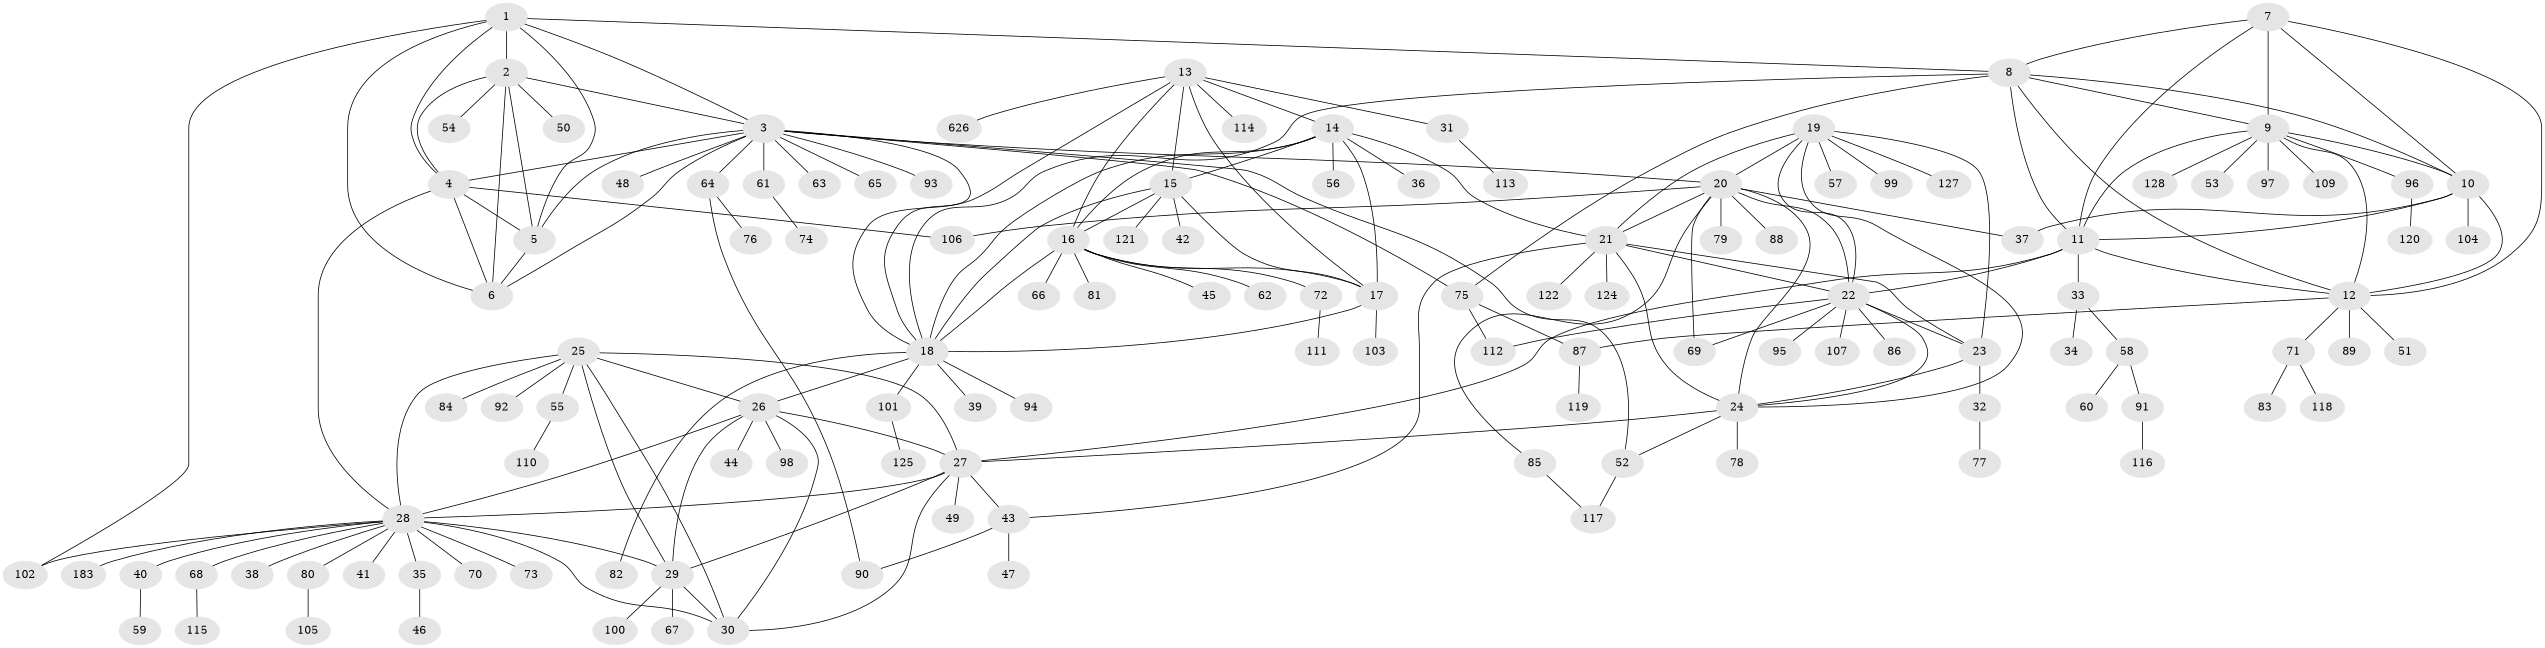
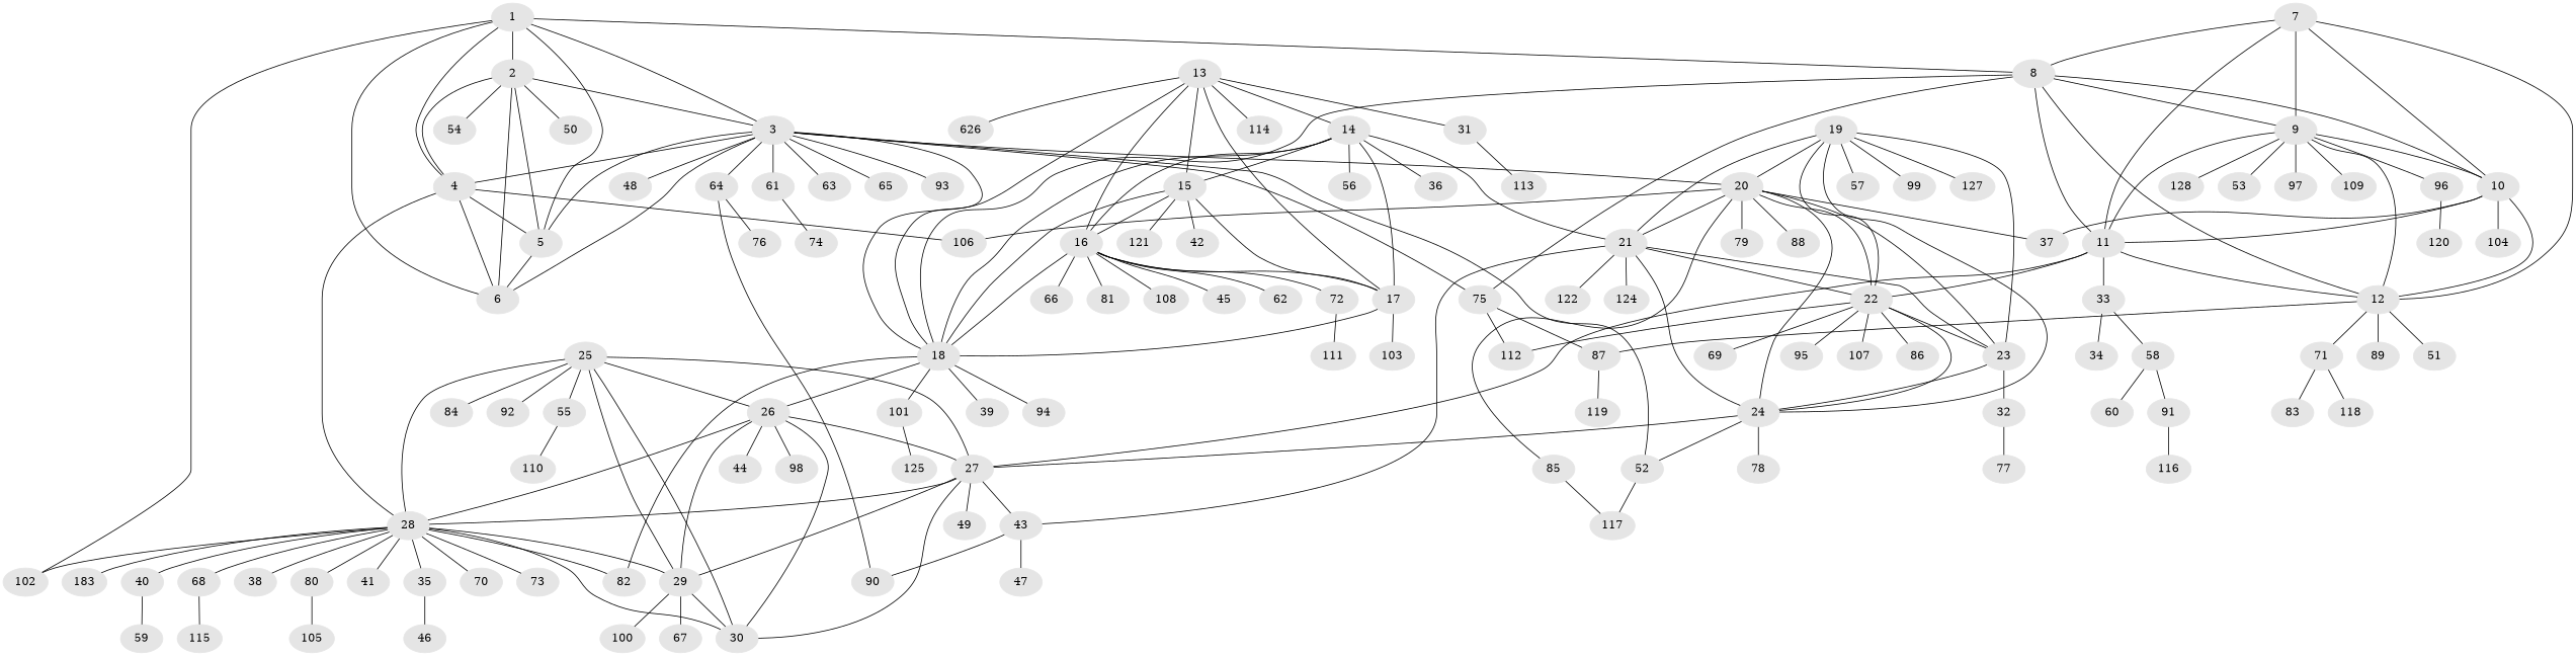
  graph {
    node [color=gray90 style=filled]
    1
    2
    3
    4
    5
    6
    8
    102
    50
    54
    18
    20
    48
    52
    61
    63
    64
    65
    75
    93
    28
    106
    9
    10
    11
    12
    26
    39
    82
    94
    101
    37
    22
    21
    23
    24
    79
    85
    88
    117
    74
    90
    76
    87
    112
    29
    30
    35
    38
    40
    41
    68
    70
    73
    80
    n56 [label=183]
    7
    53
    96
    97
    109
    128
    104
    27
    33
    51
    71
    89
    120
    69
    86
    95
    107
    43
    49
    34
    58
    83
    118
    119
    13
    14
    15
    16
    17
    31
    114
    n88 [label=626]
    36
    56
    42
    121
    45
    62
    66
    72
    81
+   108
    103
    113
    122
    124
    111
    44
    98
    125
    19
    57
    99
    127
    32
    78
    47
    77
    25
    55
    84
    92
    67
    100
    110
    46
    59
    115
    105
    60
    91
    116
    1 -- 2
    1 -- 3
    1 -- 4
    1 -- 5
    1 -- 6
    1 -- 8
    1 -- 102
    2 -- 3
    2 -- 4
    2 -- 5
    2 -- 6
    2 -- 50
    2 -- 54
    3 -- 4
    3 -- 5
    3 -- 6
    3 -- 18
    3 -- 20
    3 -- 48
    3 -- 52
    3 -- 61
    3 -- 63
    3 -- 64
    3 -- 65
    3 -- 75
    3 -- 93
    4 -- 5
    4 -- 6
    4 -- 28
    4 -- 106
    5 -- 6
    8 -- 18
    8 -- 75
    8 -- 9
    8 -- 10
    8 -- 11
    8 -- 12
    18 -- 26
    18 -- 39
    18 -- 82
    18 -- 94
    18 -- 101
    20 -- 106
    20 -- 37
    20 -- 22
    20 -- 21
-   20 -- 69
+   20 -- 23
    20 -- 24
    20 -- 79
    20 -- 85
    20 -- 88
    52 -- 117
    61 -- 74
    64 -- 90
    64 -- 76
    75 -- 87
    75 -- 112
    28 -- 102
+   28 -- 82
    28 -- 29
    28 -- 30
    28 -- 35
    28 -- 38
    28 -- 40
    28 -- 41
    28 -- 68
    28 -- 70
    28 -- 73
    28 -- 80
    28 -- n56
    9 -- 10
    9 -- 11
    9 -- 12
    9 -- 53
    9 -- 96
    9 -- 97
    9 -- 109
    9 -- 128
    10 -- 11
    10 -- 12
    10 -- 37
    10 -- 104
    11 -- 12
    11 -- 22
    11 -- 27
    11 -- 33
    12 -- 87
    12 -- 51
    12 -- 71
    12 -- 89
    26 -- 28
    26 -- 29
    26 -- 30
    26 -- 27
    26 -- 44
    26 -- 98
    101 -- 125
    22 -- 23
    22 -- 24
    22 -- 112
    22 -- 69
    22 -- 86
    22 -- 95
    22 -- 107
    21 -- 22
    21 -- 23
    21 -- 24
    21 -- 43
    21 -- 122
    21 -- 124
    23 -- 24
    23 -- 32
    24 -- 52
    24 -- 27
    24 -- 78
    85 -- 117
    87 -- 119
    29 -- 30
    29 -- 67
    29 -- 100
    35 -- 46
    40 -- 59
    68 -- 115
    80 -- 105
    7 -- 8
    7 -- 9
    7 -- 10
    7 -- 11
    7 -- 12
    96 -- 120
    27 -- 28
    27 -- 29
    27 -- 30
    27 -- 43
    27 -- 49
    33 -- 34
    33 -- 58
    71 -- 83
    71 -- 118
    43 -- 90
    43 -- 47
    58 -- 60
    58 -- 91
    13 -- 18
    13 -- 14
    13 -- 15
    13 -- 16
    13 -- 17
    13 -- 31
    13 -- 114
    13 -- n88
    14 -- 18
    14 -- 21
    14 -- 15
    14 -- 16
    14 -- 17
    14 -- 36
    14 -- 56
    15 -- 18
    15 -- 16
    15 -- 17
    15 -- 42
    15 -- 121
    16 -- 18
    16 -- 17
    16 -- 45
    16 -- 62
    16 -- 66
    16 -- 72
    16 -- 81
+   16 -- 108
    17 -- 18
    17 -- 103
    31 -- 113
    72 -- 111
    19 -- 20
    19 -- 22
    19 -- 21
    19 -- 23
    19 -- 24
    19 -- 57
    19 -- 99
    19 -- 127
    32 -- 77
    25 -- 28
    25 -- 26
    25 -- 29
    25 -- 30
    25 -- 27
    25 -- 55
    25 -- 84
    25 -- 92
    55 -- 110
    91 -- 116
  }
